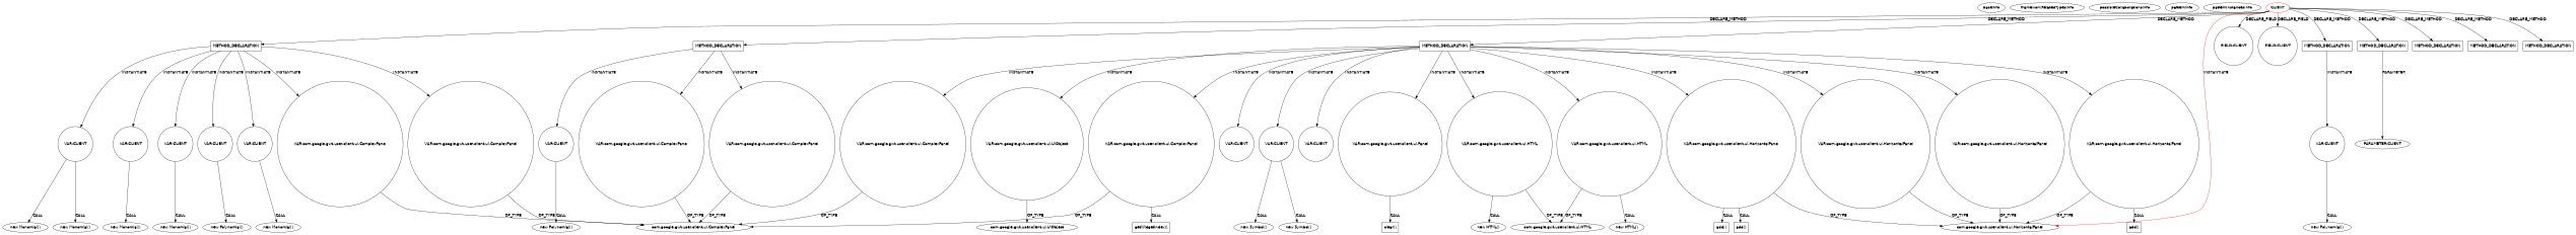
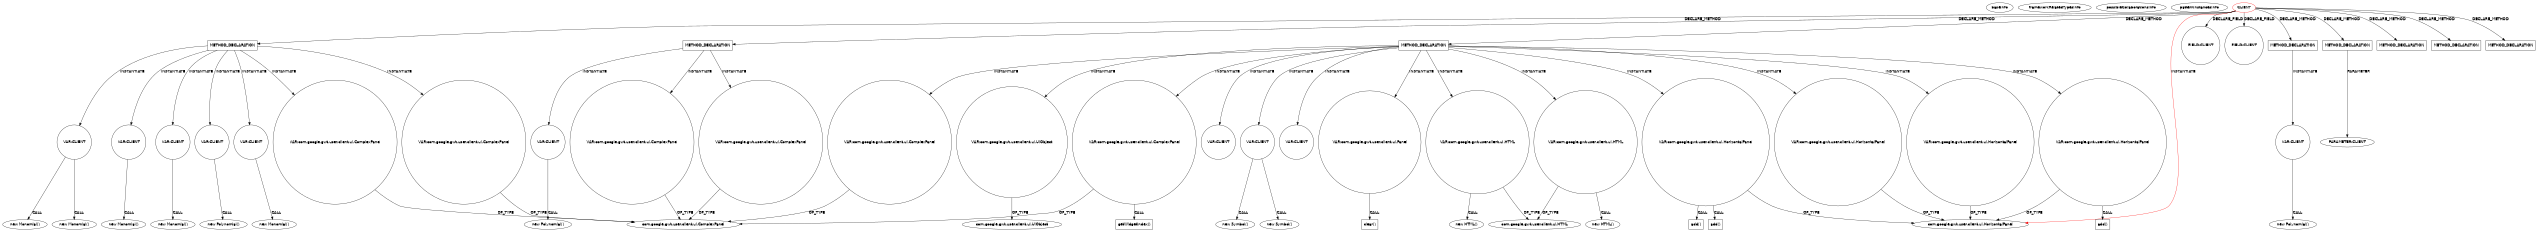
  digraph {
    fontname="DejaVu Sans"
    node [fontname="DejaVu Sans" isFrameworkType=false vertexType=VARIABLE_EXPRESION shape=circle]
    edge [fontname="DejaVu Sans"]
    baseInfo [category=pattern graphId=753 isAnonymous=false possibleRelation=false isFrameworkType="" vertexType="" shape=""]
    frameworkRelatedTypesInfo [0="com.google.gwt.user.client.ui.HorizontalPanel" isFrameworkType="" vertexType="" shape=""]
    possibleCollaborationsInfo [isFrameworkType="" vertexType="" shape=""]
-   patternInfo [frequency=2.0 patternRootClient=0 isFrameworkType="" vertexType="" shape=""]
    patternInstancesInfo [0="luxferrari-AlgebrApp~/luxferrari-AlgebrApp/AlgebrApp-master/AlgebrApp/src/org/luxferrari/algebrapp/client/Product.java~Product~3664" 1="luxferrari-AlgebrApp~/luxferrari-AlgebrApp/AlgebrApp-master/AlgebrApp/src/org/luxferrari/algebrapp/client/SubPolynomial.java~SubPolynomial~3660" isFrameworkType="" vertexType="" shape=""]
    n6 [label="new Monomial()" vertexType=CONSTRUCTOR_CALL shape=""]
    n7 [label="VAR:CLIENT"]
    n8 [label="new Monomial()" vertexType=CONSTRUCTOR_CALL shape=""]
    n9 [label=METHOD_DECLARATION shape=box vertexType=CLIENT_METHOD_DECLARATION]
    n10 [label="VAR:CLIENT"]
    n11 [label="VAR:CLIENT"]
    n12 [label="VAR:CLIENT"]
    n13 [label="VAR:CLIENT"]
    n14 [label="VAR:com.google.gwt.user.client.ui.ComplexPanel"]
    n15 [label="VAR:com.google.gwt.user.client.ui.ComplexPanel"]
    n16 [label="new Monomial()" vertexType=CONSTRUCTOR_CALL shape=""]
    n17 [label="new Monomial()" vertexType=CONSTRUCTOR_CALL shape=""]
    n18 [label="new Polynomial()" vertexType=CONSTRUCTOR_CALL shape=""]
    n19 [label="new Monomial()" vertexType=CONSTRUCTOR_CALL shape=""]
    n20 [label="com.google.gwt.user.client.ui.ComplexPanel" vertexType=FRAMEWORK_CLASS_TYPE shape=""]
    n21 [color=red label=CLIENT vertexType=ROOT_CLIENT_CLASS_DECLARATION shape=""]
    n22 [label=METHOD_DECLARATION shape=box vertexType=CLIENT_METHOD_DECLARATION]
    n23 [label="FIELD:CLIENT" vertexType=FIELD_DECLARATION]
    n24 [label="FIELD:CLIENT" vertexType=FIELD_DECLARATION]
    n25 [label="com.google.gwt.user.client.ui.HorizontalPanel" vertexType=FRAMEWORK_CLASS_TYPE shape=""]
    n26 [label=METHOD_DECLARATION shape=box vertexType=CLIENT_METHOD_DECLARATION]
    n27 [label=METHOD_DECLARATION shape=box vertexType=CLIENT_METHOD_DECLARATION]
    n28 [label=METHOD_DECLARATION shape=box vertexType=CLIENT_METHOD_DECLARATION]
    n29 [label=METHOD_DECLARATION shape=box vertexType=CLIENT_METHOD_DECLARATION]
    n30 [label=METHOD_DECLARATION shape=box vertexType=CLIENT_METHOD_DECLARATION]
    n31 [label=METHOD_DECLARATION shape=box vertexType=CLIENT_METHOD_DECLARATION]
    n32 [label="VAR:com.google.gwt.user.client.ui.UIObject"]
    n33 [label="VAR:CLIENT"]
    n34 [label="VAR:CLIENT"]
    n35 [label="VAR:CLIENT"]
    n36 [label="VAR:com.google.gwt.user.client.ui.Panel"]
    n37 [label="VAR:com.google.gwt.user.client.ui.HTML"]
    n38 [label="VAR:com.google.gwt.user.client.ui.ComplexPanel"]
    n39 [label="VAR:com.google.gwt.user.client.ui.HTML"]
    n40 [label="VAR:com.google.gwt.user.client.ui.ComplexPanel"]
    n41 [label="VAR:com.google.gwt.user.client.ui.HorizontalPanel"]
    n42 [label="VAR:com.google.gwt.user.client.ui.HorizontalPanel"]
    n43 [label="VAR:com.google.gwt.user.client.ui.HorizontalPanel"]
    n44 [label="VAR:com.google.gwt.user.client.ui.HorizontalPanel"]
    n45 [label="VAR:CLIENT"]
    n46 [label="VAR:com.google.gwt.user.client.ui.ComplexPanel"]
    n47 [label="VAR:com.google.gwt.user.client.ui.ComplexPanel"]
    n48 [label="VAR:CLIENT"]
    n49 [label="PARAMETER:CLIENT" vertexType=PARAMETER_DECLARATION shape=""]
    n50 [label="com.google.gwt.user.client.ui.UIObject" vertexType=FRAMEWORK_CLASS_TYPE shape=""]
    n51 [label="new Symbol()" vertexType=CONSTRUCTOR_CALL shape=""]
    n52 [label="new Symbol()" vertexType=CONSTRUCTOR_CALL shape=""]
    n53 [label="clear()" shape=box vertexType=INSIDE_CALL]
    n54 [label="new HTML()" vertexType=CONSTRUCTOR_CALL shape=""]
    n55 [label="com.google.gwt.user.client.ui.HTML" vertexType=FRAMEWORK_CLASS_TYPE shape=""]
    n56 [label="getWidgetIndex()" shape=box vertexType=INSIDE_CALL]
    n57 [label="new HTML()" vertexType=CONSTRUCTOR_CALL shape=""]
    n58 [label="add()" shape=box vertexType=INSIDE_CALL]
    n59 [label="add()" shape=box vertexType=INSIDE_CALL]
    n60 [label="add()" shape=box vertexType=INSIDE_CALL]
    n61 [label="new Polynomial()" vertexType=CONSTRUCTOR_CALL shape=""]
    n62 [label="new Polynomial()" vertexType=CONSTRUCTOR_CALL shape=""]
    n7 -> n6 [label=CALL]
    n7 -> n8 [label=CALL]
    n9 -> n7 [label=INSTANTIATE]
    n9 -> n10 [label=INSTANTIATE]
    n9 -> n11 [label=INSTANTIATE]
    n9 -> n12 [label=INSTANTIATE]
    n9 -> n13 [label=INSTANTIATE]
    n9 -> n14 [label=INSTANTIATE]
    n9 -> n15 [label=INSTANTIATE]
    n10 -> n16 [label=CALL]
    n11 -> n17 [label=CALL]
    n12 -> n18 [label=CALL]
    n13 -> n19 [label=CALL]
    n14 -> n20 [label=OF_TYPE]
    n15 -> n20 [label=OF_TYPE]
    n21 -> n9 [label=DECLARE_METHOD]
    n21 -> n22 [label=DECLARE_METHOD]
    n21 -> n23 [label=DECLARE_FIELD]
    n21 -> n24 [label=DECLARE_FIELD]
    n21 -> n25 [color=red label=INSTANTIATE]
    n21 -> n26 [label=DECLARE_METHOD]
    n21 -> n27 [label=DECLARE_METHOD]
    n21 -> n28 [label=DECLARE_METHOD]
    n21 -> n29 [label=DECLARE_METHOD]
    n21 -> n30 [label=DECLARE_METHOD]
    n21 -> n31 [label=DECLARE_METHOD]
    n22 -> n32 [label=INSTANTIATE]
    n22 -> n33 [label=INSTANTIATE]
    n22 -> n34 [label=INSTANTIATE]
    n22 -> n35 [label=INSTANTIATE]
    n22 -> n36 [label=INSTANTIATE]
    n22 -> n37 [label=INSTANTIATE]
    n22 -> n38 [label=INSTANTIATE]
    n22 -> n39 [label=INSTANTIATE]
    n22 -> n40 [label=INSTANTIATE]
    n22 -> n41 [label=INSTANTIATE]
    n22 -> n42 [label=INSTANTIATE]
    n22 -> n43 [label=INSTANTIATE]
    n22 -> n44 [label=INSTANTIATE]
    n26 -> n45 [label=INSTANTIATE]
    n27 -> n46 [label=INSTANTIATE]
    n27 -> n47 [label=INSTANTIATE]
    n27 -> n48 [label=INSTANTIATE]
    n28 -> n49 [label=PARAMETER]
    n32 -> n50 [label=OF_TYPE]
    n34 -> n51 [label=CALL]
    n34 -> n52 [label=CALL]
    n36 -> n53 [label=CALL]
    n37 -> n54 [label=CALL]
    n37 -> n55 [label=OF_TYPE]
    n38 -> n20 [label=OF_TYPE]
    n38 -> n56 [label=CALL]
    n39 -> n55 [label=OF_TYPE]
    n39 -> n57 [label=CALL]
    n40 -> n20 [label=OF_TYPE]
    n41 -> n25 [label=OF_TYPE]
    n41 -> n58 [label=CALL]
    n41 -> n59 [label=CALL]
    n42 -> n25 [label=OF_TYPE]
    n43 -> n25 [label=OF_TYPE]
    n43 -> n60 [label=CALL]
    n44 -> n25 [label=OF_TYPE]
    n45 -> n61 [label=CALL]
    n46 -> n20 [label=OF_TYPE]
    n47 -> n20 [label=OF_TYPE]
    n48 -> n62 [label=CALL]
  }
